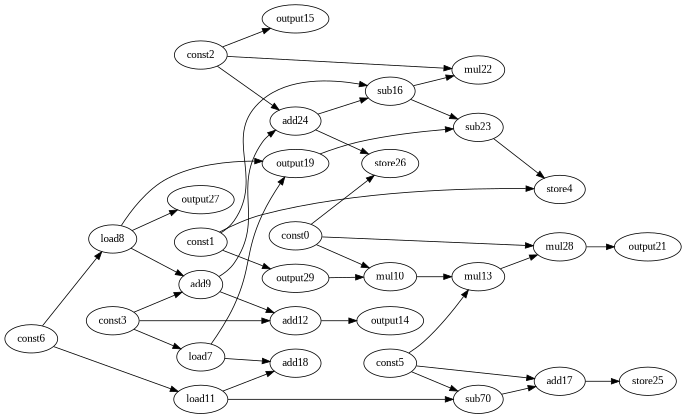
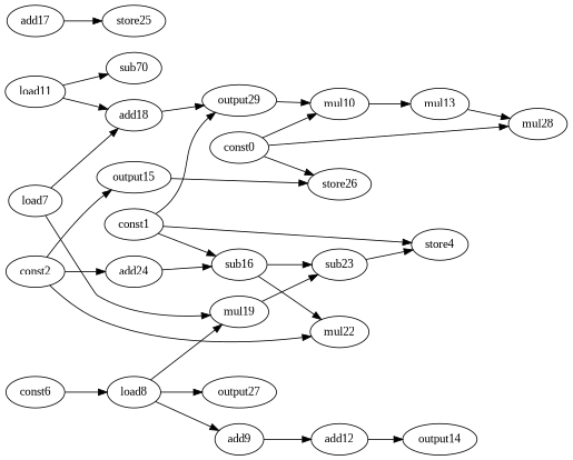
  digraph {
    fontname="Liberation Serif"
    rankdir=LR
    node [fontname="Liberation Serif" opcode=mul]
    edge [fontname="Liberation Serif" operand=0]
    mul10
    const0 [opcode=const]
    store26 [opcode=store]
    mul28
    mul13
    store25 [opcode=store]
-   output21 [opcode=output]
    store4 [opcode=store]
    const1 [opcode=const]
    sub16 [opcode=sub]
    n11 [label=output29]
    mul22
    sub23 [opcode=sub]
    output15 [opcode=output]
    const2 [opcode=const]
    add24 [opcode=add]
    load7 [opcode=load]
-   const3 [opcode=const]
    add9 [opcode=add]
    add12 [opcode=add]
    add18 [opcode=add]
-   mul19 [label=output19]
+   mul19
    output14 [opcode=output]
-   const5 [opcode=const]
    add17 [opcode=add]
    n26 [label=sub70 opcode=sub]
    load8 [opcode=load]
    const6 [opcode=const]
    load11 [opcode=load]
    output27 [opcode=output]
    mul10 -> mul13
    const0 -> mul10
    const0 -> store26 [operand=1]
    const0 -> mul28
-   mul28 -> output21
    mul13 -> mul28 [operand=1]
    const1 -> store4
    const1 -> sub16 [operand=1]
    const1 -> n11
    sub16 -> mul22
    sub16 -> sub23 [operand=1]
    n11 -> mul10 [operand=1]
    sub23 -> store4 [operand=1]
    const2 -> mul22 [operand=1]
    const2 -> output15
    const2 -> add24 [operand=1]
-   add24 -> store26
+   output15 -> store26
    add24 -> sub16
    load7 -> add18 [operand=1]
    load7 -> mul19 [operand=1]
-   const3 -> load7
-   const3 -> add9 [operand=1]
-   const3 -> add12 [operand=1]
-   add9 -> add24
    add9 -> add12
    add12 -> output14
+   add18 -> n11 [operand=1]
    mul19 -> sub23
-   const5 -> mul13 [operand=1]
-   const5 -> add17 [operand=1]
-   const5 -> n26 [operand=1]
    add17 -> store25 [operand=1]
-   n26 -> add17
    load8 -> add9
    load8 -> mul19
    load8 -> output27
    const6 -> load8
-   const6 -> load11
    load11 -> add18
    load11 -> n26
  }
